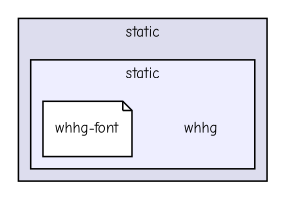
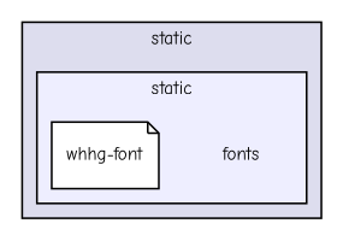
  digraph {
    compound=true
    fontname="Comic Neue"
    node [fontname="Comic Neue" fontsize=10]
-   n1 [label=whhg shape=plaintext]
+   n1 [label=fonts shape=plaintext]
    n2 [color=black fillcolor=white label="whhg-font" shape=note style=filled]
    subgraph cluster_1 {
      bgcolor="#ddddee"
      fontsize=10
      label=static
      pencolor=black
      subgraph cluster_2 {
        bgcolor="#eeeeff"
        fontsize=10
        pencolor=black
        n1
        n2
      }
    }
  }
